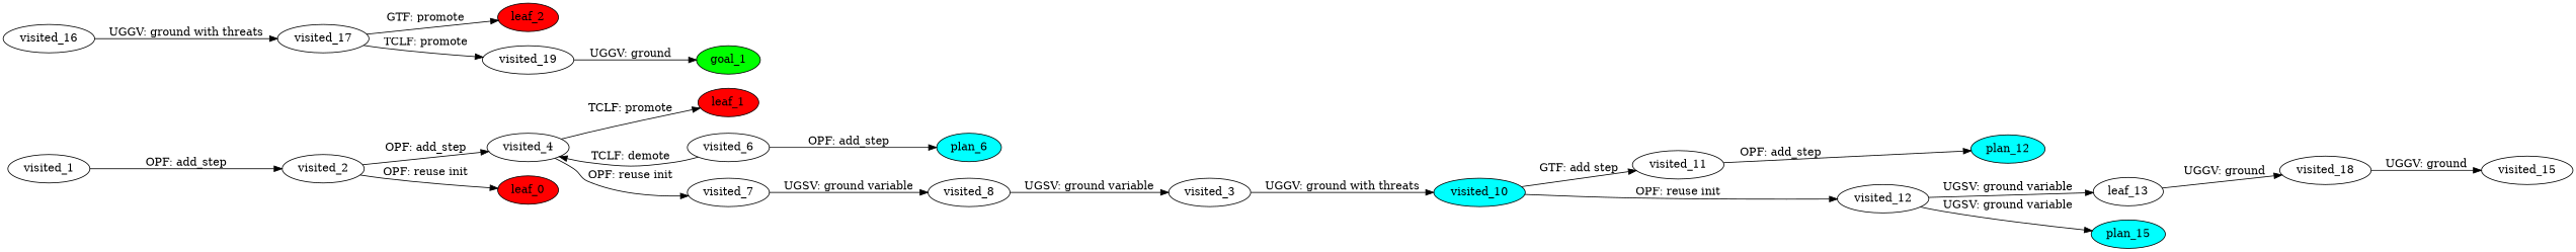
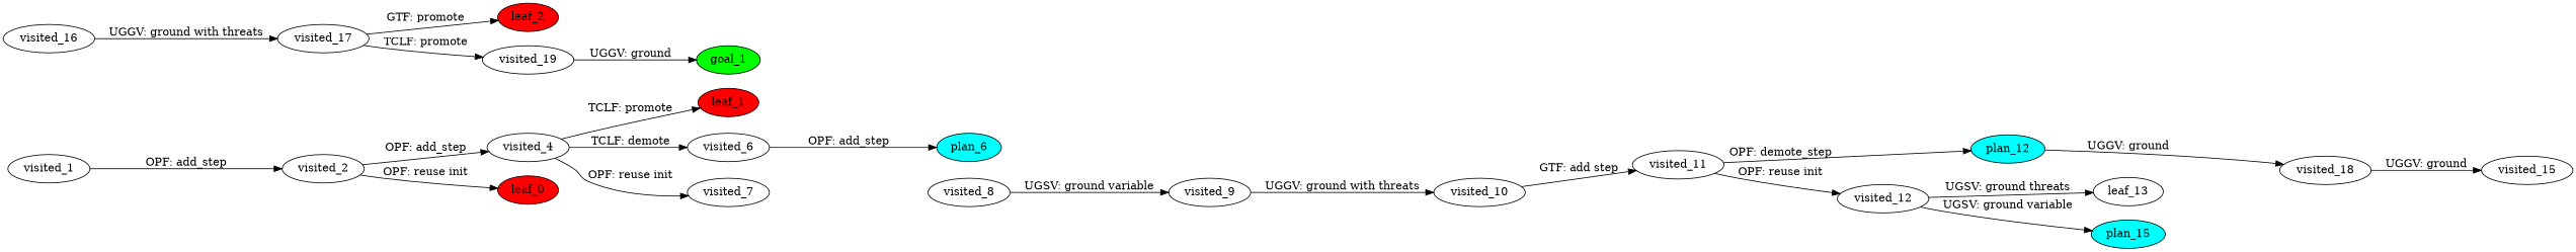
  digraph {
    rankdir=LR
    node [fillcolor=white style=filled]
    n1 [label=visited_1]
    n2 [label=visited_2]
    n3 [label=visited_4]
    n4 [fillcolor=red label=leaf_0]
    n5 [fillcolor=red label=leaf_1]
    n6 [label=visited_6]
    n7 [label=visited_7]
    n8 [fillcolor=cyan label=plan_6]
    n9 [label=visited_8]
-   n10 [label=visited_3]
-   n11 [fillcolor=cyan label=visited_10]
+   n10 [label=visited_9]
+   n11 [label=visited_10]
    n12 [label=visited_11]
    n13 [fillcolor=cyan label=plan_12]
    n14 [label=visited_12]
    n15 [label=leaf_13]
    n16 [fillcolor=cyan label=plan_15]
    n17 [label=visited_18]
    n18 [label=visited_15]
    n19 [label=visited_16]
    n20 [label=visited_17]
    n21 [fillcolor=red label=leaf_2]
    n22 [label=visited_19]
    n23 [fillcolor=green label=goal_1]
    n1 -> n2 [label="OPF: add_step"]
    n2 -> n3 [label="OPF: add_step"]
    n2 -> n4 [label="OPF: reuse init"]
    n3 -> n5 [label="TCLF: promote"]
-   n6 -> n3 [label="TCLF: demote"]
+   n3 -> n6 [label="TCLF: demote"]
    n3 -> n7 [label="OPF: reuse init"]
    n6 -> n8 [label="OPF: add_step"]
-   n7 -> n9 [label="UGSV: ground variable"]
    n9 -> n10 [label="UGSV: ground variable"]
    n10 -> n11 [label="UGGV: ground with threats"]
    n11 -> n12 [label="GTF: add step"]
-   n12 -> n13 [label="OPF: add_step"]
-   n11 -> n14 [label="OPF: reuse init"]
-   n14 -> n15 [label="UGSV: ground variable"]
+   n12 -> n13 [label="OPF: demote_step"]
+   n12 -> n14 [label="OPF: reuse init"]
+   n14 -> n15 [label="UGSV: ground threats"]
    n14 -> n16 [label="UGSV: ground variable"]
-   n15 -> n17 [label="UGGV: ground"]
+   n13 -> n17 [label="UGGV: ground"]
    n17 -> n18 [label="UGGV: ground"]
    n19 -> n20 [label="UGGV: ground with threats"]
    n20 -> n21 [label="GTF: promote"]
    n20 -> n22 [label="TCLF: promote"]
    n22 -> n23 [label="UGGV: ground"]
  }
